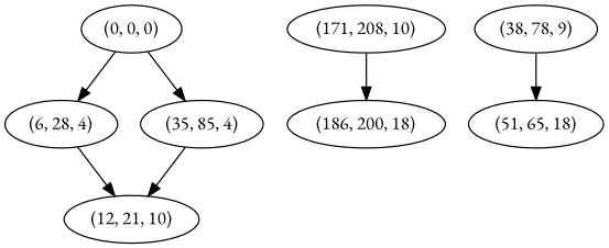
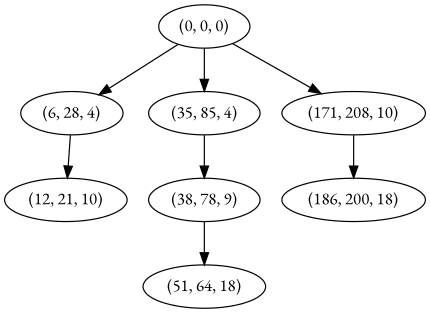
  digraph {
    fontname="EB Garamond"
    node [fontname="EB Garamond"]
    edge [fontname="EB Garamond"]
    "(0, 0, 0)"
    "(6, 28, 4)"
    "(35, 85, 4)"
    "(171, 208, 10)"
    "(12, 21, 10)"
    n6 [label="(38, 78, 9)"]
    "(186, 200, 18)"
-   "(51, 64, 18)" [label="(51, 65, 18)"]
+   "(51, 64, 18)"
    "(0, 0, 0)" -> "(6, 28, 4)"
    "(0, 0, 0)" -> "(35, 85, 4)"
+   "(0, 0, 0)" -> "(171, 208, 10)"
    "(6, 28, 4)" -> "(12, 21, 10)"
-   "(35, 85, 4)" -> "(12, 21, 10)"
+   "(35, 85, 4)" -> n6
    "(171, 208, 10)" -> "(186, 200, 18)"
    n6 -> "(51, 64, 18)"
  }
